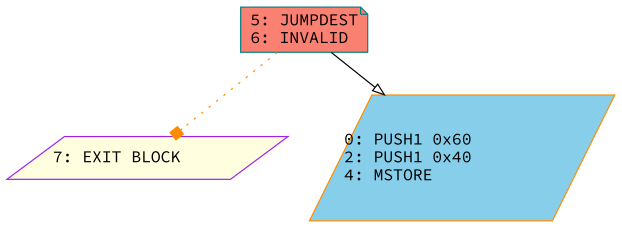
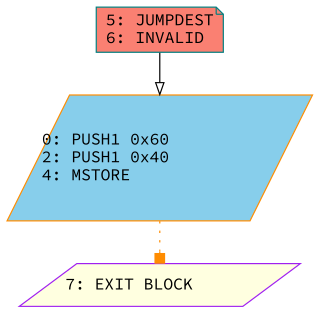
  digraph {
    fontname="Source Code Pro"
    rankdir=UD
    node [fontcolor=black fontname="Source Code Pro" shape=parallelogram style=filled]
    edge [fontname="Source Code Pro"]
    n1 [color=teal fillcolor=salmon label="5: JUMPDEST\l6: INVALID\l" shape=note]
    n2 [color=purple fillcolor=lightyellow label="7: EXIT BLOCK\l"]
    n3 [color=darkorange fillcolor=skyblue label="0: PUSH1 0x60\l2: PUSH1 0x40\l4: MSTORE\l"]
-   n1 -> n2 [arrowhead=box color=darkorange style=dotted]
+   n3 -> n2 [arrowhead=box color=darkorange style=dotted]
    n1 -> n3 [arrowhead=onormal color=black style=solid]
  }
